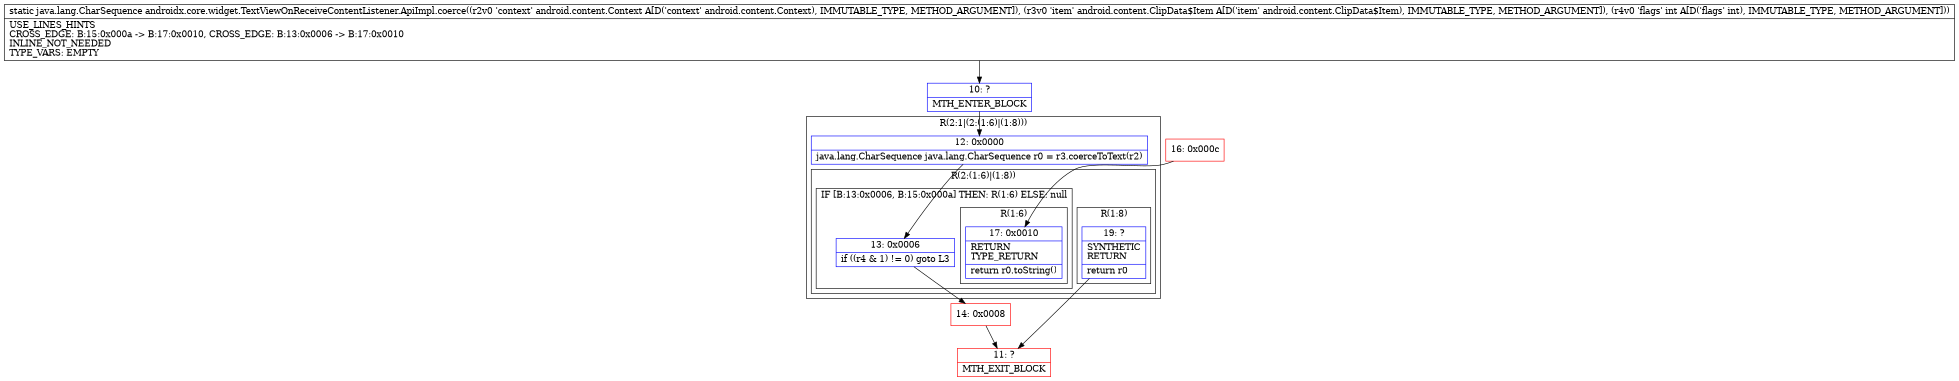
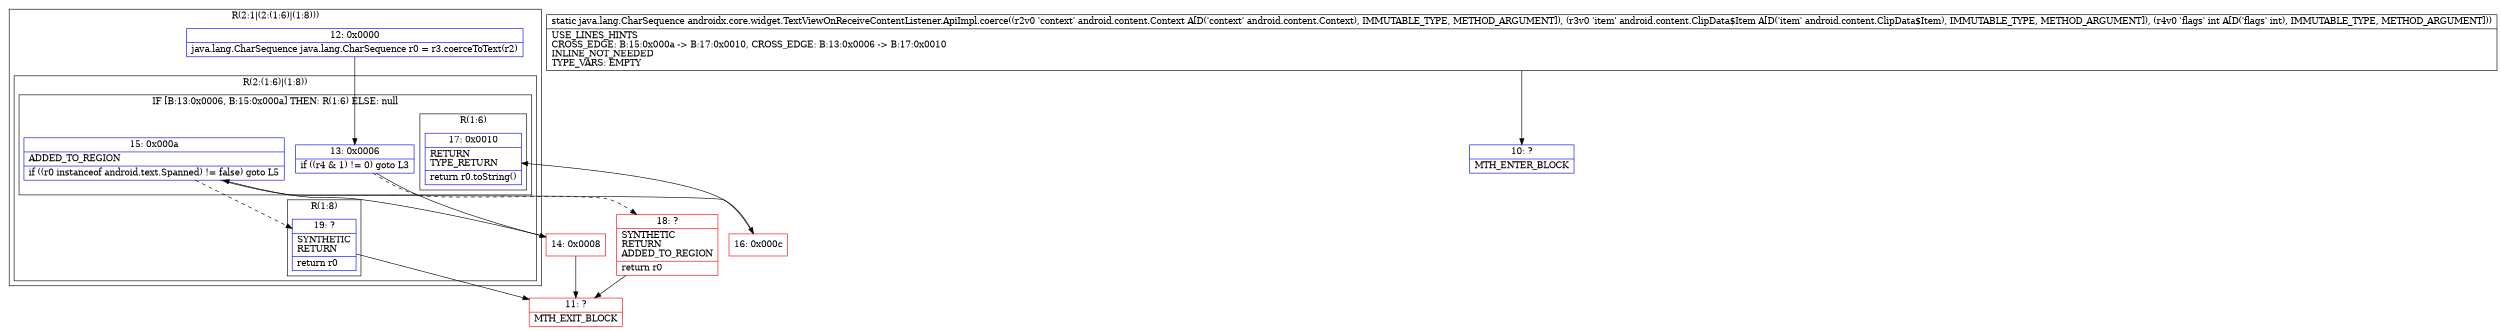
  digraph {
    node [color=blue shape=record]
    n1 [label="{17\:\ 0x0010|RETURN\lTYPE_RETURN\l|return r0.toString()\l}"]
    n2 [label="{13\:\ 0x0006|if ((r4 & 1) != 0) goto L3\l}"]
+   n3 [label="{15\:\ 0x000a|ADDED_TO_REGION\l|if ((r0 instanceof android.text.Spanned) != false) goto L5\l}"]
    n4 [label="{19\:\ ?|SYNTHETIC\lRETURN\l|return r0\l}"]
    n5 [label="{12\:\ 0x0000|java.lang.CharSequence java.lang.CharSequence r0 = r3.coerceToText(r2)\l}"]
    n6 [color=red label="{14\:\ 0x0008}"]
+   n7 [color=red label="{18\:\ ?|SYNTHETIC\lRETURN\lADDED_TO_REGION\l|return r0\l}"]
    n8 [color=red label="{16\:\ 0x000c}"]
    n9 [color=red label="{11\:\ ?|MTH_EXIT_BLOCK\l}"]
    n10 [label="{10\:\ ?|MTH_ENTER_BLOCK\l}"]
    n11 [label="{static java.lang.CharSequence androidx.core.widget.TextViewOnReceiveContentListener.ApiImpl.coerce((r2v0 'context' android.content.Context A[D('context' android.content.Context), IMMUTABLE_TYPE, METHOD_ARGUMENT]), (r3v0 'item' android.content.ClipData$Item A[D('item' android.content.ClipData$Item), IMMUTABLE_TYPE, METHOD_ARGUMENT]), (r4v0 'flags' int A[D('flags' int), IMMUTABLE_TYPE, METHOD_ARGUMENT]))  | USE_LINES_HINTS\lCROSS_EDGE: B:15:0x000a \-\> B:17:0x0010, CROSS_EDGE: B:13:0x0006 \-\> B:17:0x0010\lINLINE_NOT_NEEDED\lTYPE_VARS: EMPTY\l}" color=""]
    subgraph cluster_1 {
      label="R(2:1|(2:(1:6)|(1:8)))"
      n5
      subgraph cluster_2 {
        label="R(2:(1:6)|(1:8))"
        subgraph cluster_3 {
          label="IF [B:13:0x0006, B:15:0x000a] THEN: R(1:6) ELSE: null"
          n2
+         n3
          subgraph cluster_4 {
            label="R(1:6)"
            n1
          }
        }
        subgraph cluster_5 {
          label="R(1:8)"
          n4
        }
      }
    }
    n2 -> n6
+   n2 -> n7 [style=dashed]
+   n3 -> n4 [style=dashed]
+   n3 -> n8
    n4 -> n9
    n5 -> n2
+   n6 -> n3
    n6 -> n9
+   n7 -> n9
    n8 -> n1
-   n10 -> n5
    n11 -> n10
  }
